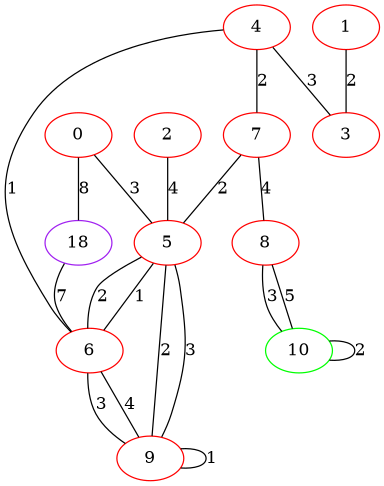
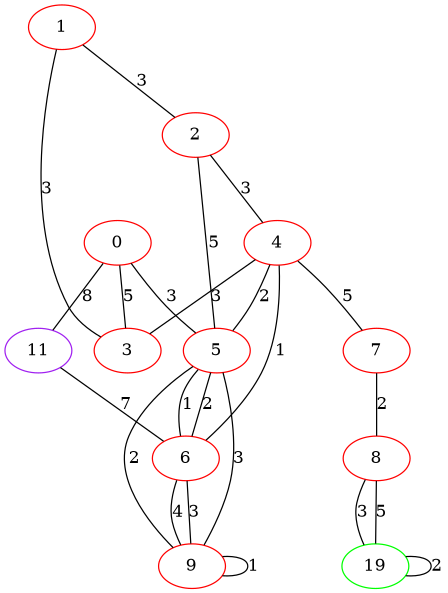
  graph {
    node [color=red weight=1]
    0
    3
-   11 [color=purple weight=4 label=18]
+   11 [color=purple weight=4]
    5
    1
    2
    6
    4
    7
    9 [weight=2]
    8
-   10 [color=green weight=2]
+   10 [color=green weight=2 label=19]
+   0 -- 3 [label=5]
    0 -- 11 [label=8]
    0 -- 5 [label=3]
    11 -- 6 [label=7]
    5 -- 6 [label=2]
    5 -- 6 [label=1]
    5 -- 9 [label=2]
    5 -- 9 [label=3]
-   1 -- 3 [label=2]
-   2 -- 5 [label=4]
+   1 -- 3 [label=3]
+   1 -- 2 [label=3]
+   2 -- 5 [label=5]
+   2 -- 4 [label=3]
    6 -- 9 [label=3]
    6 -- 9 [label=4]
    4 -- 3 [label=3]
-   7 -- 5 [label=2]
+   4 -- 5 [label=2]
    4 -- 6 [label=1]
-   4 -- 7 [label=2]
-   7 -- 8 [label=4]
+   4 -- 7 [label=5]
+   7 -- 8 [label=2]
    9 -- 9 [label=1]
    8 -- 10 [label=3]
    8 -- 10 [label=5]
    10 -- 10 [label=2]
  }
